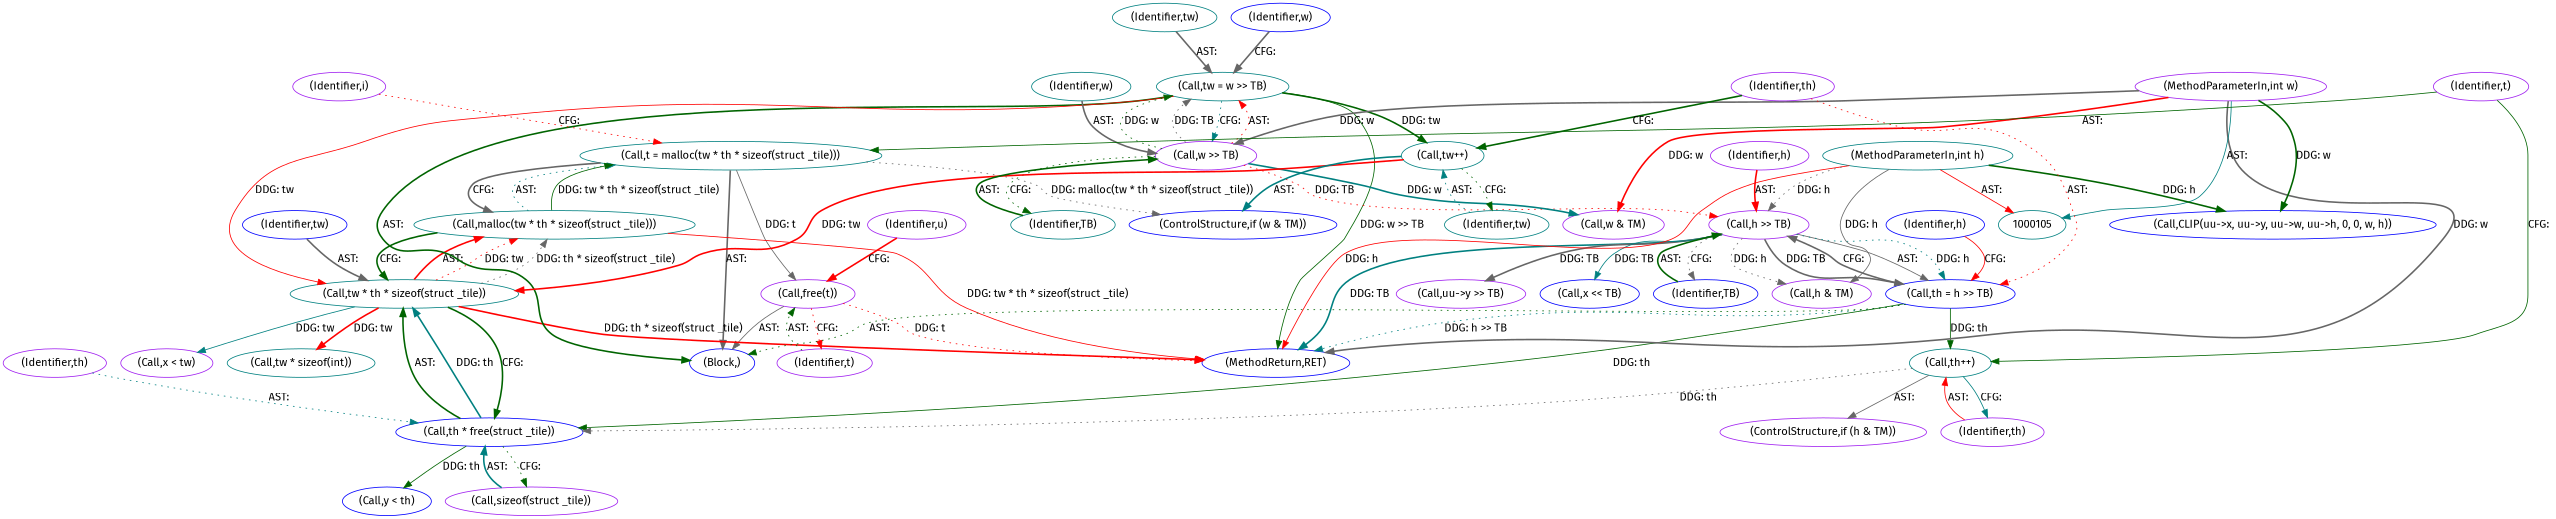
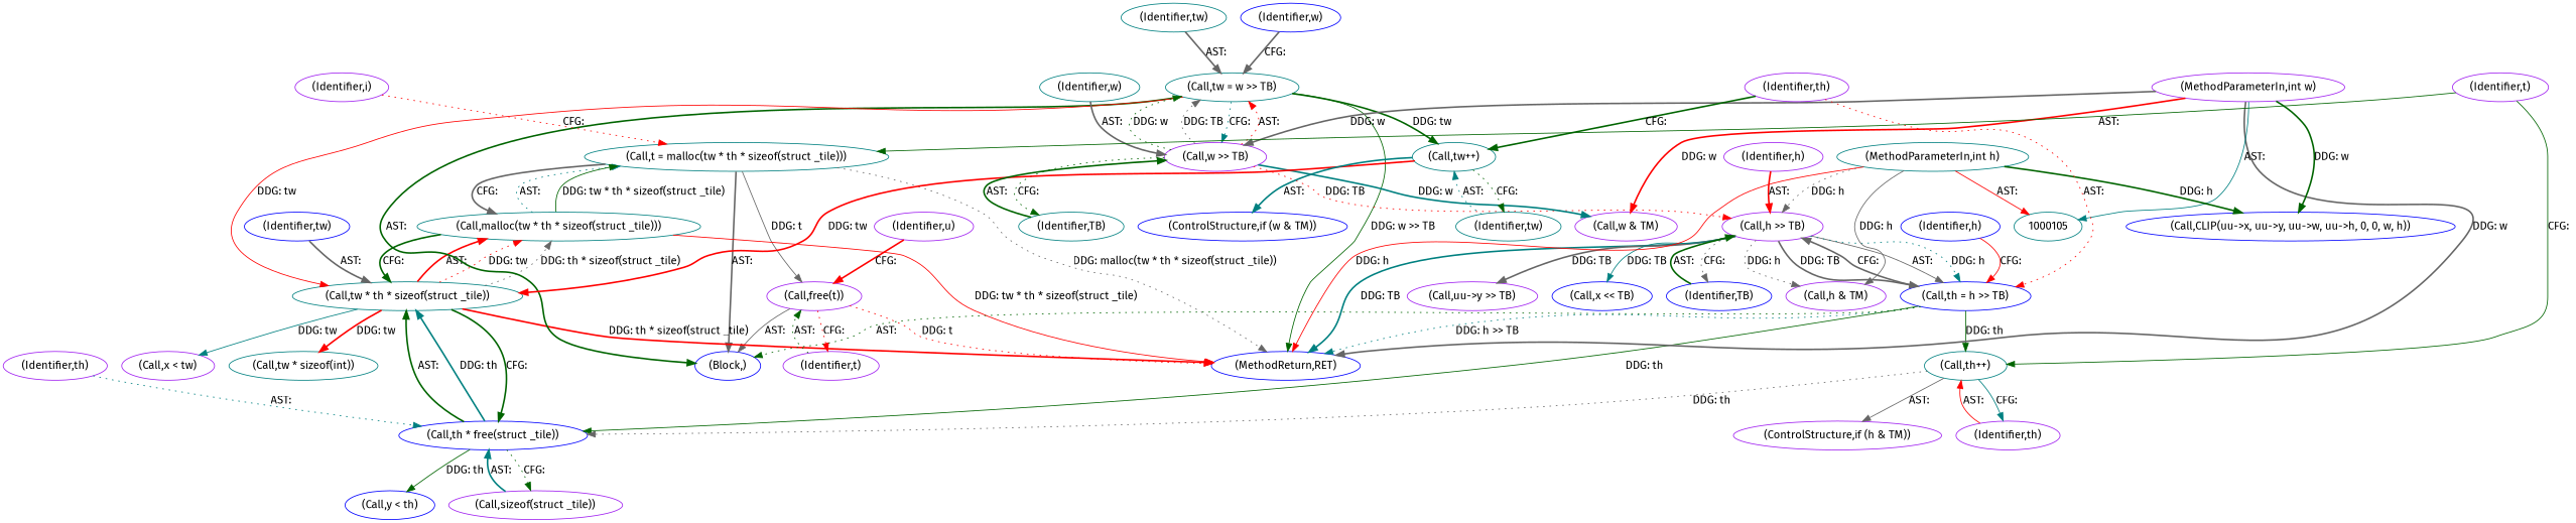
  digraph {
    fontname="Fira Sans"
    node [color=purple fontname="Fira Sans"]
    edge [color=gray40 fontname="Fira Sans" style=bold]
    n1 [color=teal label="(Call,t = malloc(tw * th * sizeof(struct _tile)))"]
    n2 [color=teal label="(Call,malloc(tw * th * sizeof(struct _tile)))"]
    n3 [label="(Call,free(t))"]
    n4 [color=blue label="(MethodReturn,RET)"]
    n5 [color=blue label="(Block,)"]
    n6 [color=teal label="(Call,tw * th * sizeof(struct _tile))"]
    n7 [label="(Identifier,t)"]
    n8 [color=blue label="(Call,th * free(struct _tile))"]
    n9 [label="(Call,x < tw)"]
    n10 [color=teal label="(Call,tw * sizeof(int))"]
    n11 [color=blue label="(Call,y < th)"]
    n12 [label="(Call,sizeof(struct _tile))"]
    n13 [color=teal label="(Call,tw = w >> TB)"]
    n14 [label="(Call,w >> TB)"]
    n15 [color=teal label="(Call,tw++)"]
    n16 [label="(Call,h >> TB)"]
    n17 [color=teal label="(Identifier,TB)"]
    n18 [label="(Call,w & TM)"]
    n19 [color=teal label="(Identifier,tw)"]
    n20 [color=blue label="(ControlStructure,if (w & TM))"]
    n21 [color=blue label="(Call,th = h >> TB)"]
    n22 [label="(Call,uu->y >> TB)"]
    n23 [label="(Call,h & TM)"]
    n24 [color=blue label="(Call,x << TB)"]
    n25 [color=blue label="(Identifier,TB)"]
    n26 [label="(MethodParameterIn,int w)"]
    n27 [color=blue label="(Call,CLIP(uu->x, uu->y, uu->w, uu->h, 0, 0, w, h))"]
    1000105 [color=teal]
    n29 [color=teal label="(Call,th++)"]
    n30 [label="(ControlStructure,if (h & TM))"]
    n31 [label="(Identifier,th)"]
    n32 [color=teal label="(MethodParameterIn,int h)"]
    n33 [color=blue label="(Identifier,h)"]
    n34 [label="(Identifier,i)"]
    n35 [label="(Identifier,u)"]
    n36 [label="(Identifier,th)"]
    n37 [color=teal label="(Identifier,tw)"]
    n38 [color=blue label="(Identifier,tw)"]
    n39 [label="(Identifier,th)"]
    n40 [color=teal label="(Identifier,w)"]
    n41 [color=blue label="(Identifier,w)"]
    n42 [label="(Identifier,t)"]
    n43 [label="(Identifier,h)"]
    n1 -> n2 [label="CFG: "]
    n1 -> n3 [label="DDG: t" style=solid]
-   n1 -> n20 [label="DDG: malloc(tw * th * sizeof(struct _tile))" style=dotted]
+   n1 -> n4 [label="DDG: malloc(tw * th * sizeof(struct _tile))" style=dotted]
    n1 -> n5 [label="AST: "]
    n2 -> n1 [color=teal label="AST: " style=dotted]
    n2 -> n1 [color=darkgreen label="DDG: tw * th * sizeof(struct _tile)" style=solid]
    n2 -> n4 [color=red label="DDG: tw * th * sizeof(struct _tile)" style=solid]
    n2 -> n6 [color=darkgreen label="CFG: "]
    n3 -> n4 [color=red label="DDG: t" style=dotted]
    n3 -> n5 [label="AST: " style=solid]
    n3 -> n7 [color=red label="CFG: " style=dotted]
    n6 -> n2 [color=red label="AST: "]
    n6 -> n2 [color=red label="DDG: tw" style=dotted]
    n6 -> n2 [label="DDG: th * sizeof(struct _tile)" style=dotted]
    n6 -> n4 [color=red label="DDG: th * sizeof(struct _tile)"]
    n6 -> n8 [color=darkgreen label="CFG: "]
    n6 -> n9 [color=teal label="DDG: tw" style=solid]
    n6 -> n10 [color=red label="DDG: tw"]
    n7 -> n3 [color=darkgreen label="AST: " style=dotted]
    n8 -> n6 [color=darkgreen label="AST: "]
    n8 -> n6 [color=teal label="DDG: th"]
    n8 -> n11 [color=darkgreen label="DDG: th" style=solid]
    n8 -> n12 [color=darkgreen label="CFG: " style=dotted]
    n12 -> n8 [color=teal label="AST: "]
    n13 -> n4 [color=darkgreen label="DDG: w >> TB" style=solid]
    n13 -> n5 [color=darkgreen label="AST: "]
    n13 -> n6 [color=red label="DDG: tw" style=solid]
    n13 -> n14 [color=teal label="CFG: " style=dotted]
    n13 -> n15 [color=darkgreen label="DDG: tw"]
    n14 -> n13 [color=red label="AST: " style=dotted]
    n14 -> n13 [color=darkgreen label="DDG: w" style=dotted]
    n14 -> n13 [label="DDG: TB" style=dotted]
    n14 -> n16 [color=red label="DDG: TB" style=dotted]
    n14 -> n17 [color=darkgreen label="CFG: " style=dotted]
    n14 -> n18 [color=teal label="DDG: w"]
    n15 -> n6 [color=red label="DDG: tw"]
    n15 -> n19 [color=darkgreen label="CFG: " style=dotted]
    n15 -> n20 [color=teal label="AST: "]
    n16 -> n4 [color=teal label="DDG: TB"]
    n16 -> n21 [label="AST: " style=solid]
    n16 -> n21 [color=teal label="DDG: h" style=dotted]
    n16 -> n21 [label="DDG: TB"]
    n16 -> n22 [label="DDG: TB"]
    n16 -> n23 [label="DDG: h" style=dotted]
    n16 -> n24 [color=teal label="DDG: TB" style=solid]
    n16 -> n25 [label="CFG: " style=dotted]
    n17 -> n14 [color=darkgreen label="AST: "]
    n19 -> n15 [color=teal label="AST: " style=dotted]
    n21 -> n4 [color=teal label="DDG: h >> TB" style=dotted]
    n21 -> n5 [color=darkgreen label="AST: " style=dotted]
    n21 -> n8 [color=darkgreen label="DDG: th" style=solid]
    n21 -> n16 [label="CFG: "]
    n21 -> n29 [color=darkgreen label="DDG: th" style=solid]
    n25 -> n16 [color=darkgreen label="AST: "]
    n26 -> n4 [label="DDG: w"]
    n26 -> n14 [label="DDG: w"]
    n26 -> n18 [color=red label="DDG: w"]
    n26 -> n27 [color=darkgreen label="DDG: w"]
    n26 -> 1000105 [color=teal label="AST: " style=solid]
    n29 -> n8 [label="DDG: th" style=dotted]
    n29 -> n30 [label="AST: " style=solid]
    n29 -> n31 [color=teal label="CFG: " style=solid]
    n31 -> n29 [color=red label="AST: " style=solid]
    n32 -> n4 [color=red label="DDG: h" style=solid]
    n32 -> n16 [label="DDG: h" style=dotted]
    n32 -> n23 [label="DDG: h" style=solid]
    n32 -> n27 [color=darkgreen label="DDG: h"]
    n32 -> 1000105 [color=red label="AST: " style=solid]
    n33 -> n21 [color=red label="CFG: " style=solid]
    n34 -> n1 [color=red label="CFG: " style=dotted]
    n35 -> n3 [color=red label="CFG: "]
    n36 -> n8 [color=teal label="AST: " style=dotted]
    n37 -> n13 [label="AST: "]
    n38 -> n6 [label="AST: "]
    n39 -> n15 [color=darkgreen label="CFG: "]
    n39 -> n21 [color=red label="AST: " style=dotted]
    n40 -> n14 [label="AST: "]
    n41 -> n13 [label="CFG: "]
    n42 -> n1 [color=darkgreen label="AST: " style=solid]
    n42 -> n29 [color=darkgreen label="CFG: " style=solid]
    n43 -> n16 [color=red label="AST: "]
  }
